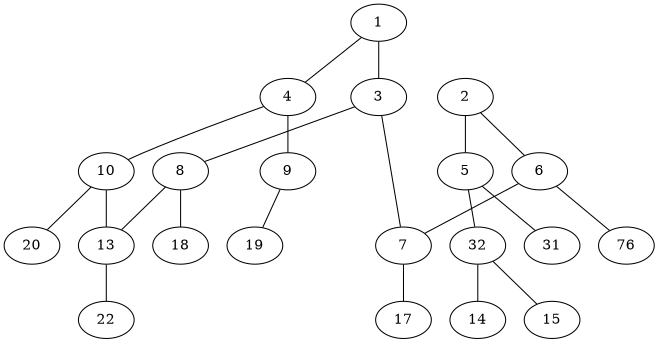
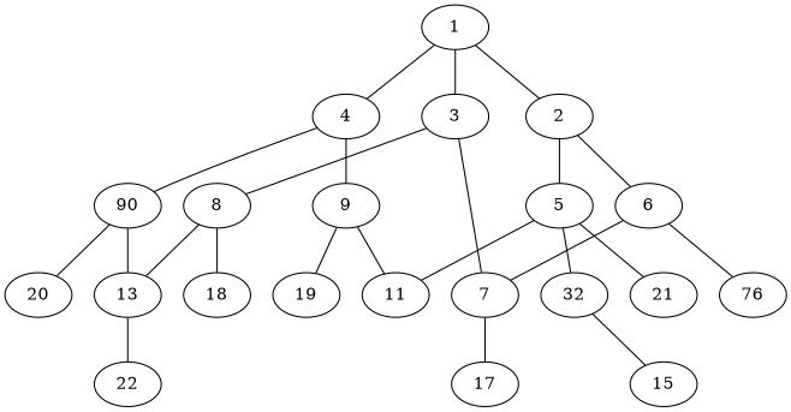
  graph {
    node [chem=C]
    edge [valence=1]
    1
    2
    3
    4
    5
    6
    7
    8
    9
-   10
+   10 [label=90]
+   11
    n12 [chem=N label=32]
-   21 [chem=H label=31]
+   21 [chem=H]
    n14 [chem=H label=76]
    17 [chem=H]
    13
    18 [chem=H]
    19 [chem=H]
    20 [chem=H]
-   14 [chem=O]
    15 [chem=O]
    22 [chem=H]
+   1 -- 2
    1 -- 3
    1 -- 4 [valence=2]
    2 -- 5 [valence=2]
    2 -- 6
    3 -- 7
    3 -- 8 [valence=2]
    4 -- 9
    4 -- 10
+   5 -- 11
    5 -- n12
    5 -- 21
    6 -- 7 [valence=2]
    6 -- n14
    7 -- 17
    8 -- 13
    8 -- 18
+   9 -- 11 [valence=2]
    9 -- 19
    10 -- 13 [valence=2]
    10 -- 20
-   n12 -- 14 [valence=2]
    n12 -- 15
    13 -- 22
  }
